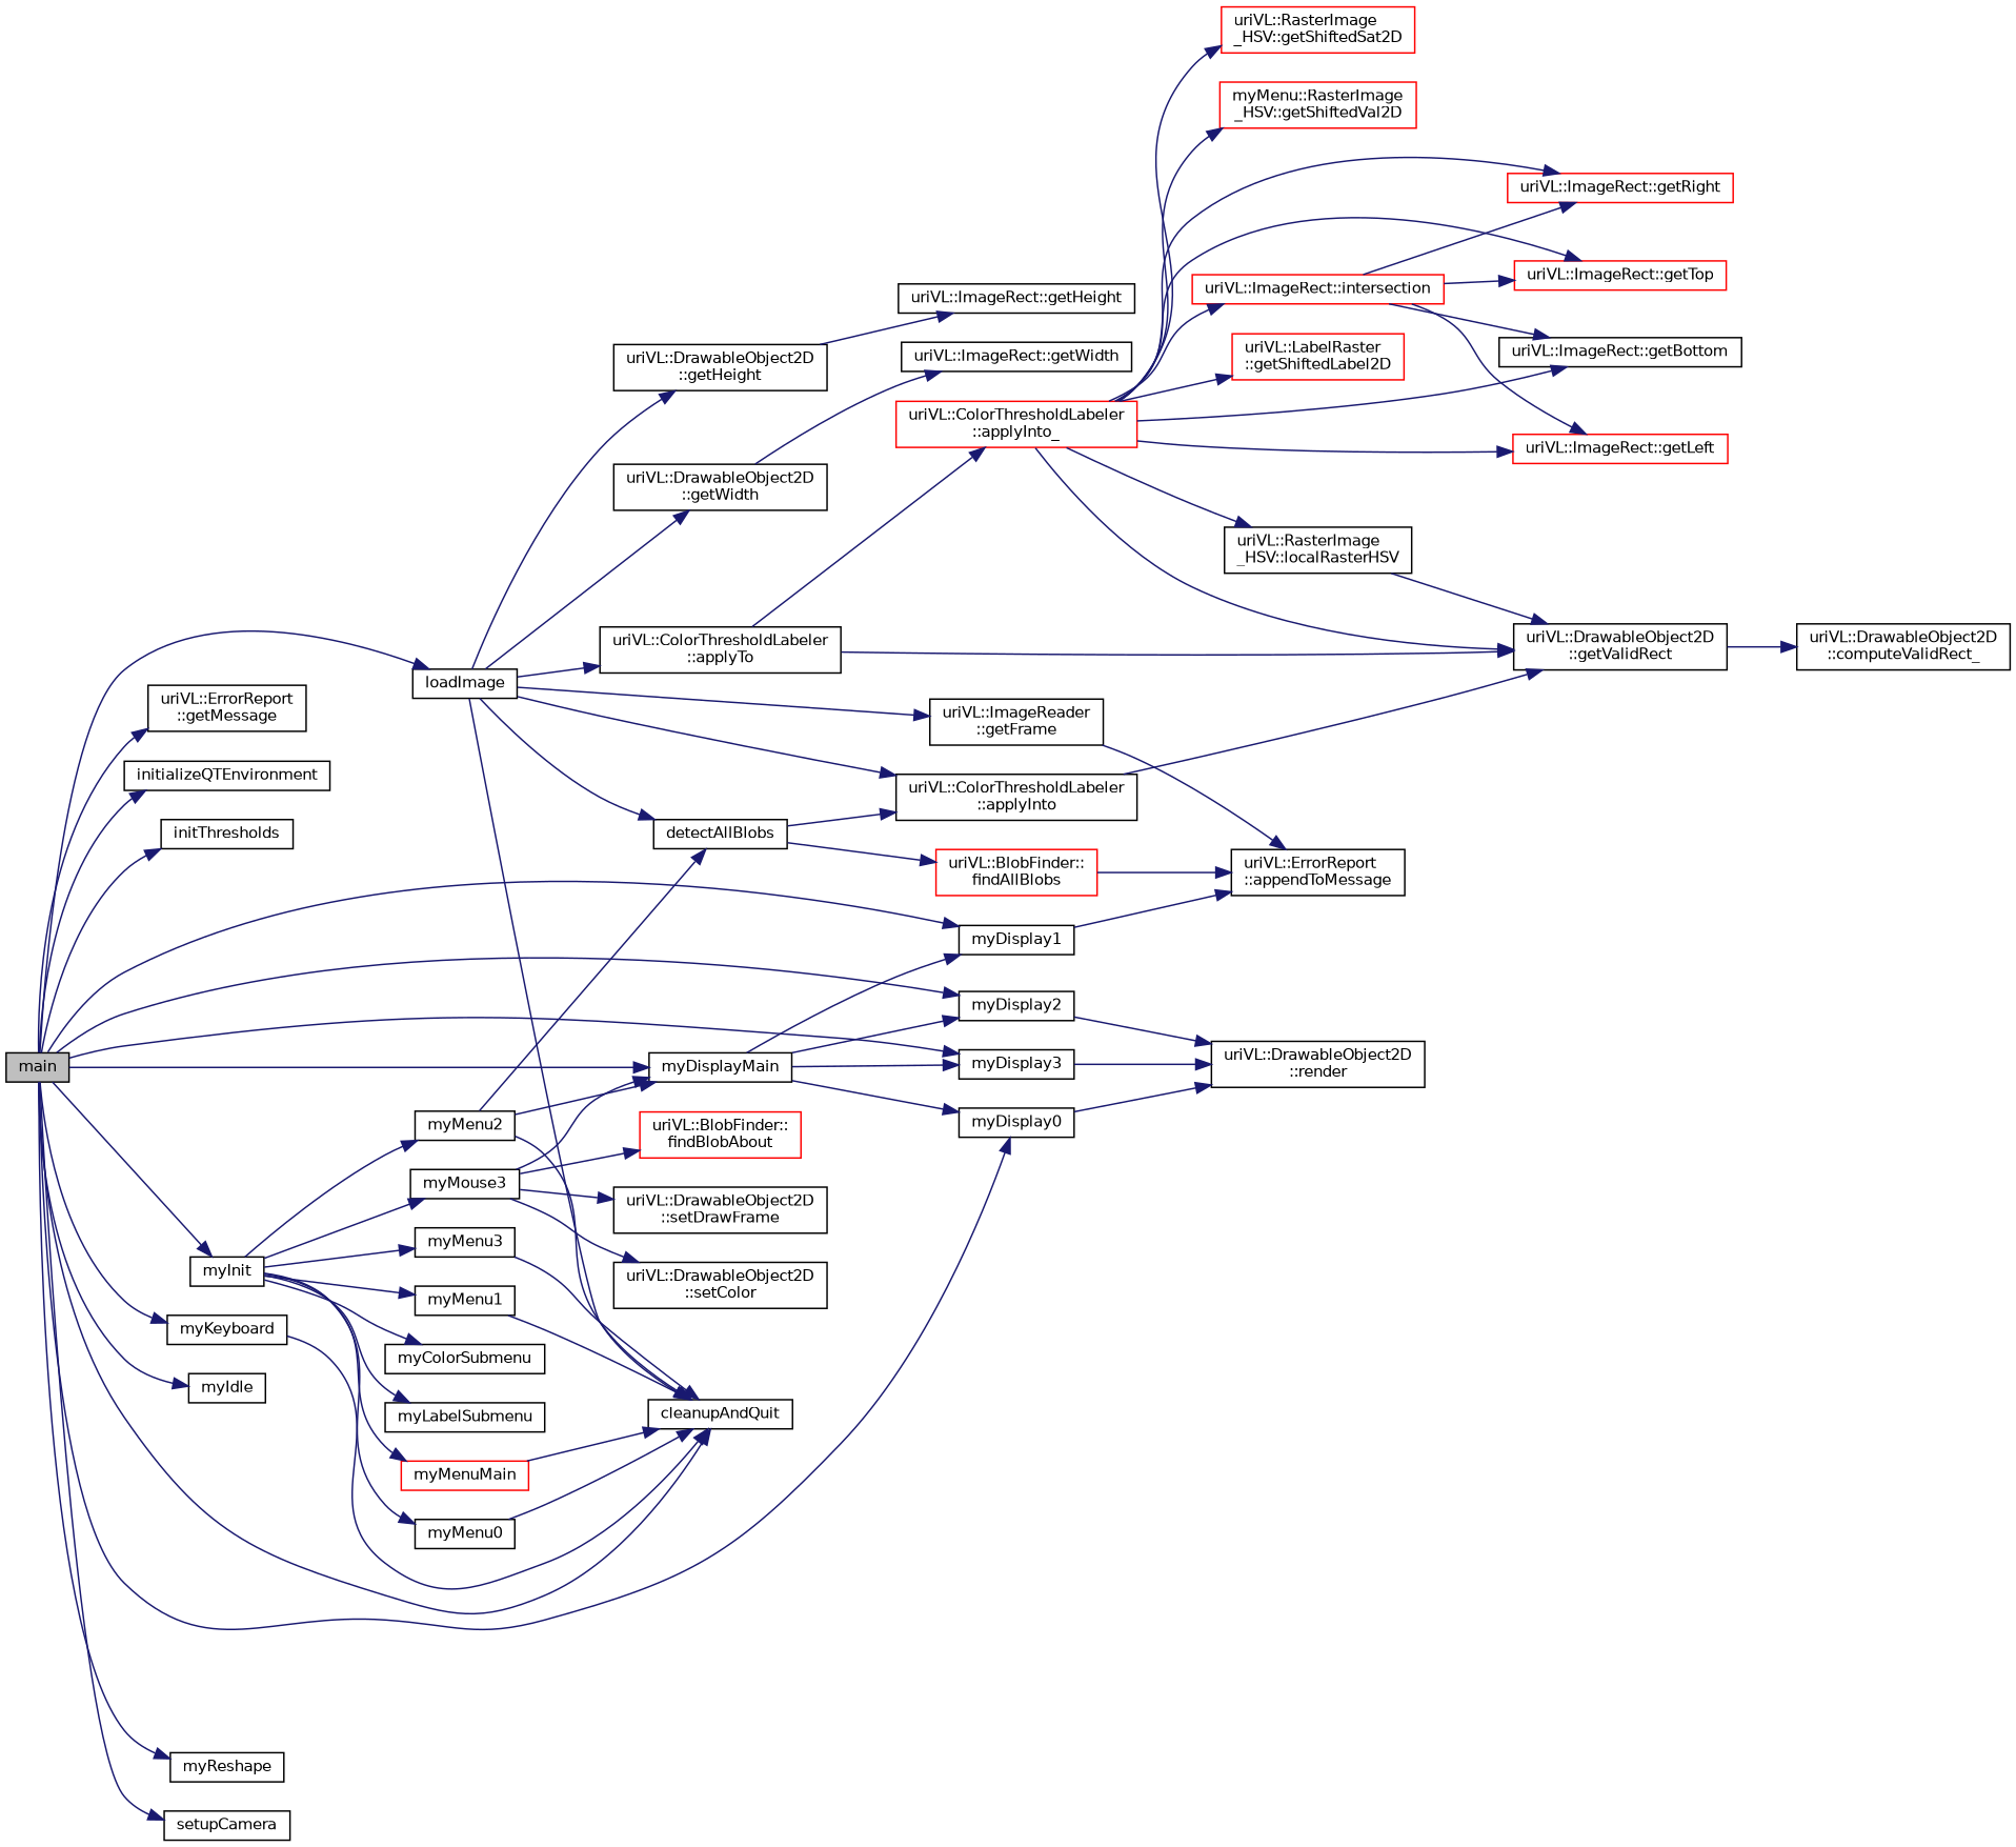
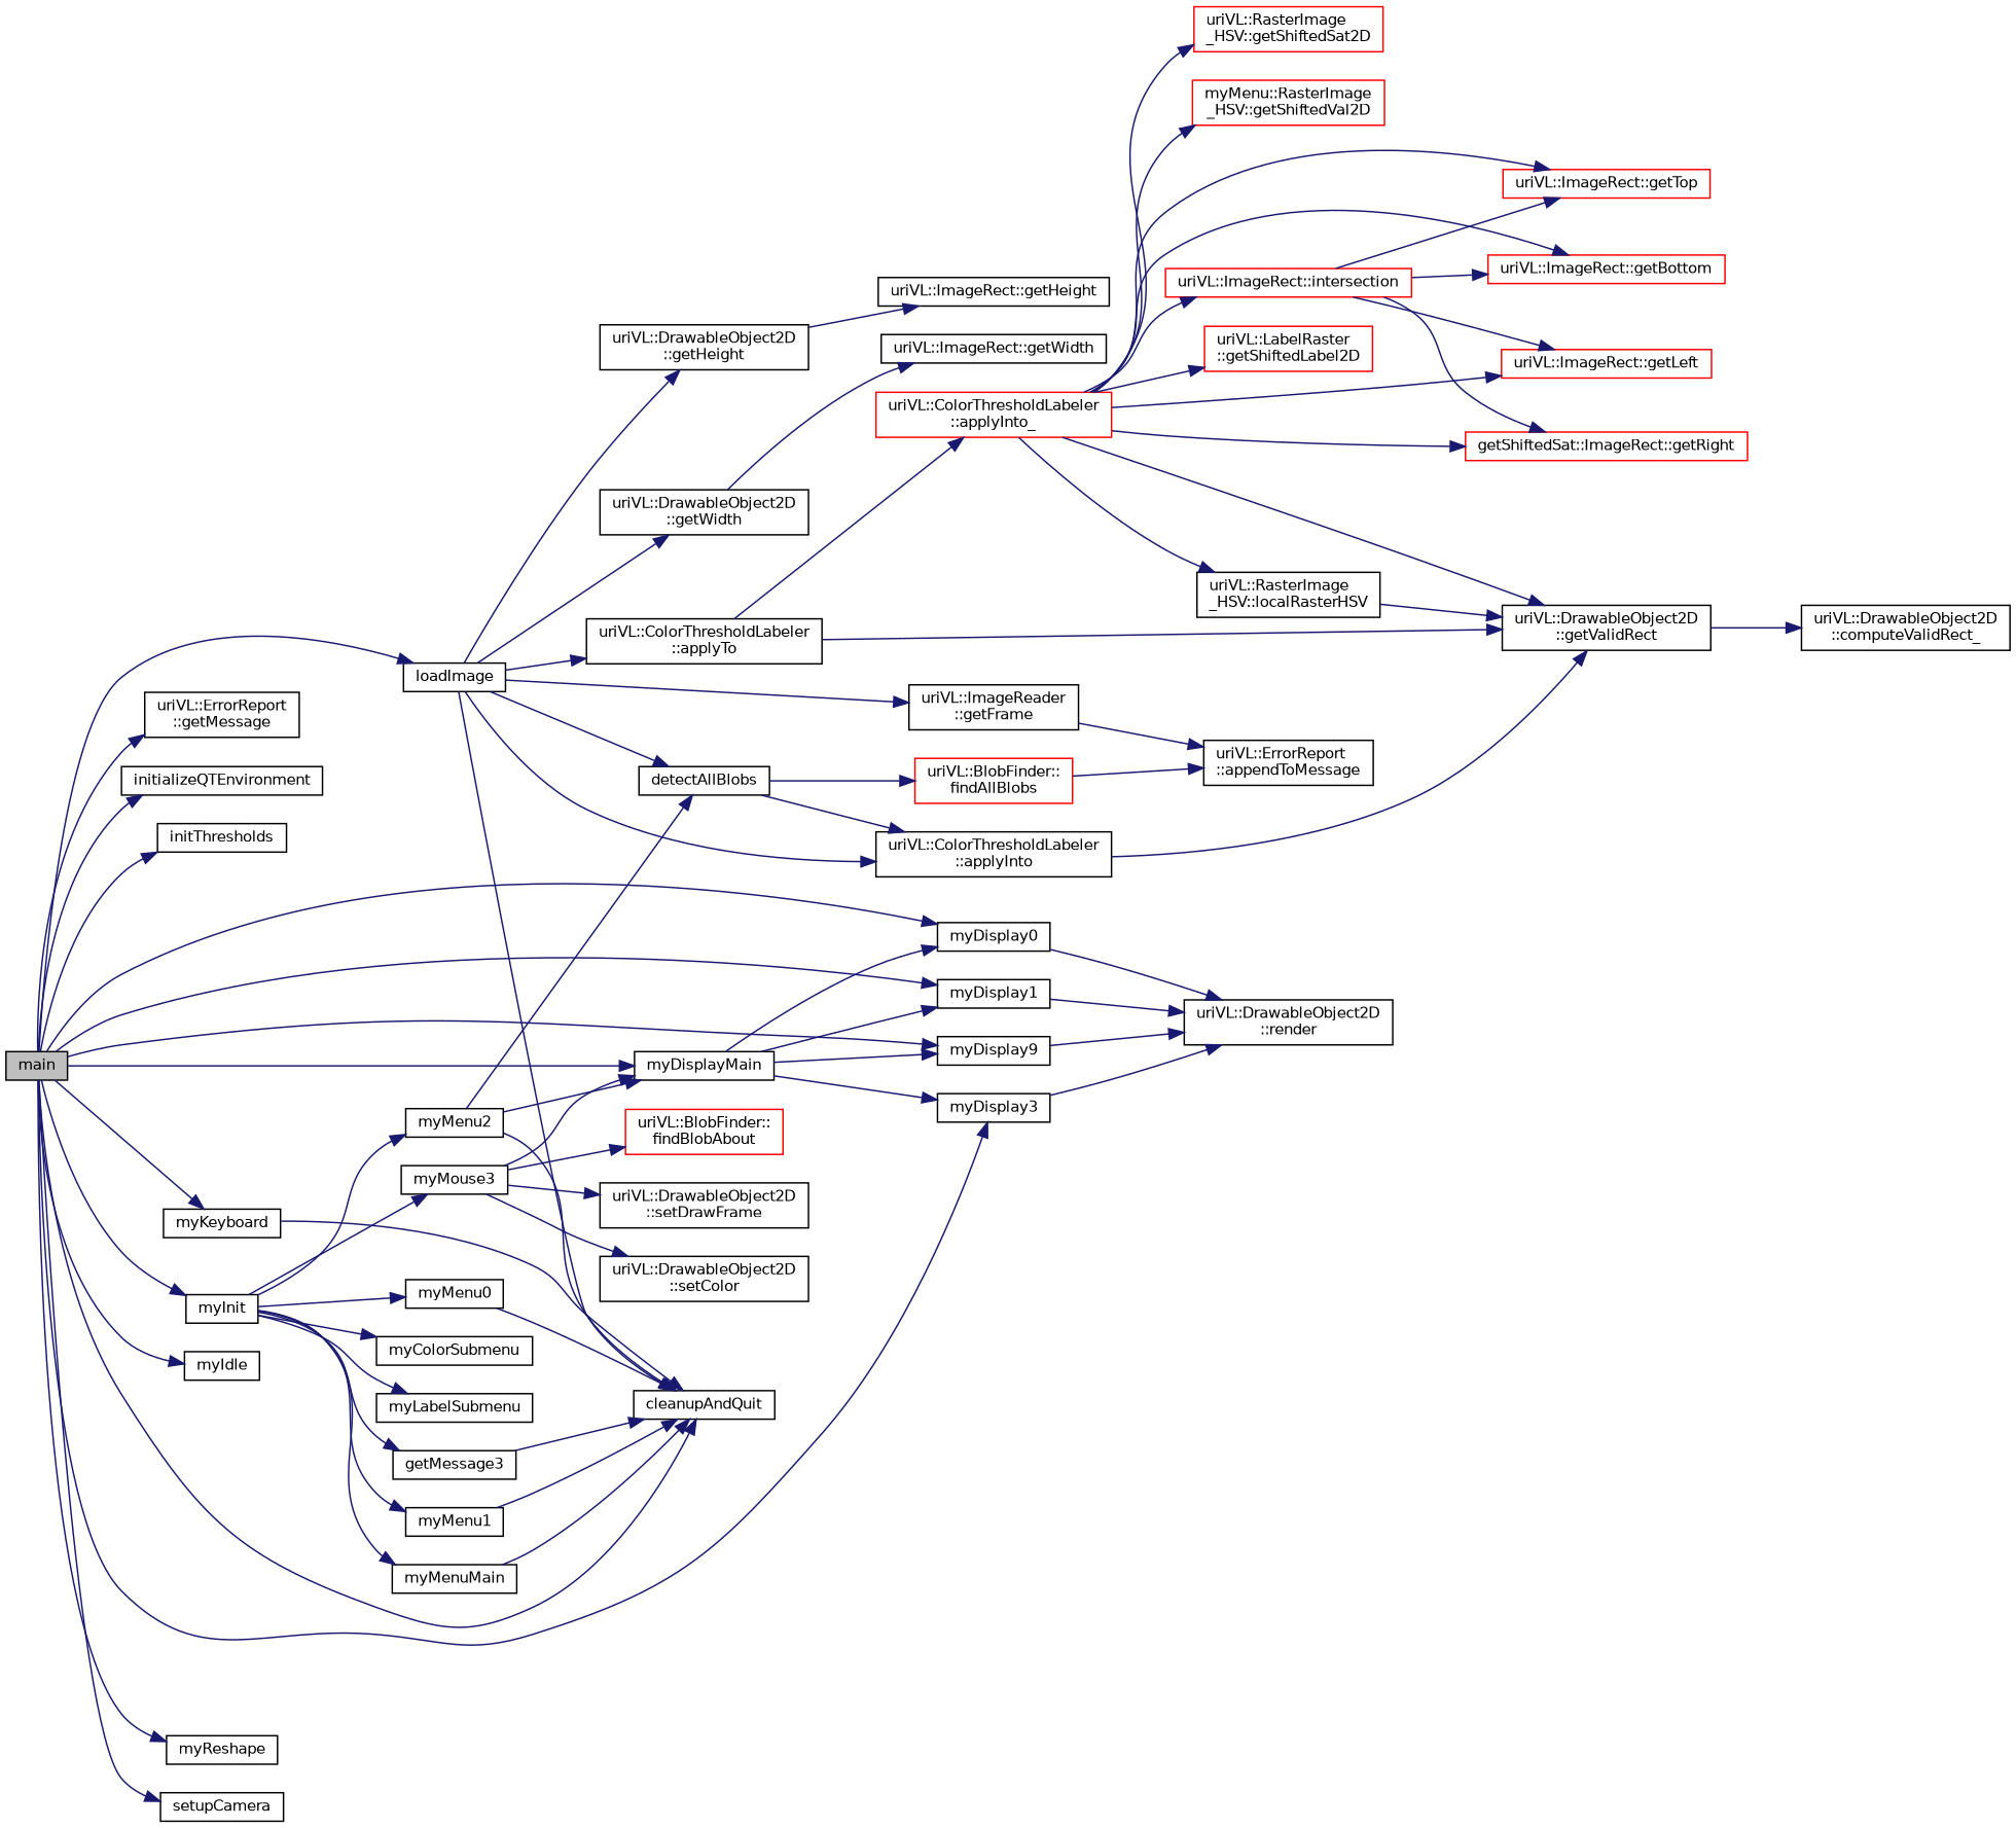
  digraph {
    rankdir=LR
    node [color=black fillcolor=white fontname=Helvetica fontsize=10 shape=record style=filled]
    edge [color=midnightblue fontname=Helvetica fontsize=10 labelfontname=Helvetica labelfontsize=10 style=solid]
    n1 [fillcolor=grey75 fontcolor=black height=0.2 label=main width=0.4]
    n2 [height=0.2 label=cleanupAndQuit width=0.4]
    n3 [height=0.2 label="uriVL::ErrorReport\l::getMessage" width=0.4]
    n4 [height=0.2 label=initializeQTEnvironment width=0.4]
    n5 [height=0.2 label=initThresholds width=0.4]
    n6 [height=0.2 label=loadImage width=0.4]
    n7 [height=0.2 label=myDisplay0 width=0.4]
    n8 [height=0.2 label=myDisplay1 width=0.4]
-   n9 [height=0.2 label=myDisplay2 width=0.4]
+   n9 [height=0.2 label=myDisplay9 width=0.4]
    n10 [height=0.2 label=myDisplay3 width=0.4]
    n11 [height=0.2 label=myDisplayMain width=0.4]
    n12 [height=0.2 label=myIdle width=0.4]
    n13 [height=0.2 label=myInit width=0.4]
    n14 [height=0.2 label=myKeyboard width=0.4]
    n15 [height=0.2 label=myReshape width=0.4]
    n16 [height=0.2 label=setupCamera width=0.4]
    n17 [height=0.2 label="uriVL::ColorThresholdLabeler\l::applyInto" width=0.4]
    n18 [height=0.2 label="uriVL::ColorThresholdLabeler\l::applyTo" width=0.4]
    n19 [height=0.2 label=detectAllBlobs width=0.4]
    n20 [height=0.2 label="uriVL::ImageReader\l::getFrame" width=0.4]
    n21 [height=0.2 label="uriVL::DrawableObject2D\l::getHeight" width=0.4]
    n22 [height=0.2 label="uriVL::DrawableObject2D\l::getWidth" width=0.4]
    n23 [height=0.2 label="uriVL::DrawableObject2D\l::render" width=0.4]
    n24 [height=0.2 label=myColorSubmenu width=0.4]
-   n25 [color=red height=0.2 label=myMenuMain width=0.4]
+   n25 [height=0.2 label=myMenuMain width=0.4]
    n26 [height=0.2 label=myMenu0 width=0.4]
    n27 [height=0.2 label=myMenu1 width=0.4]
    n28 [height=0.2 label=myMenu2 width=0.4]
    n29 [height=0.2 label=myLabelSubmenu width=0.4]
-   n30 [height=0.2 label=myMenu3 width=0.4]
+   n30 [height=0.2 label=getMessage3 width=0.4]
    n31 [height=0.2 label=myMouse3 width=0.4]
    n32 [height=0.2 label="uriVL::DrawableObject2D\l::getValidRect" width=0.4]
    n33 [color=red height=0.2 label="uriVL::ColorThresholdLabeler\l::applyInto_" width=0.4]
    n34 [color=red height=0.2 label="uriVL::BlobFinder::\lfindAllBlobs" width=0.4]
    n35 [height=0.2 label="uriVL::ErrorReport\l::appendToMessage" width=0.4]
    n36 [height=0.2 label="uriVL::ImageRect::getHeight" width=0.4]
    n37 [height=0.2 label="uriVL::ImageRect::getWidth" width=0.4]
    n38 [height=0.2 label="uriVL::DrawableObject2D\l::computeValidRect_" width=0.4]
    n39 [color=red height=0.2 label="uriVL::ImageRect::intersection" width=0.4]
    n40 [color=red height=0.2 label="uriVL::ImageRect::getLeft" width=0.4]
-   n41 [color=red height=0.2 label="uriVL::ImageRect::getRight" width=0.4]
+   n41 [color=red height=0.2 label="getShiftedSat::ImageRect::getRight" width=0.4]
    n42 [color=red height=0.2 label="uriVL::ImageRect::getTop" width=0.4]
-   n43 [height=0.2 label="uriVL::ImageRect::getBottom" width=0.4]
+   n43 [color=red height=0.2 label="uriVL::ImageRect::getBottom" width=0.4]
    n44 [height=0.2 label="uriVL::RasterImage\l_HSV::localRasterHSV" width=0.4]
    n45 [color=red height=0.2 label="uriVL::RasterImage\l_HSV::getShiftedSat2D" width=0.4]
    n46 [color=red height=0.2 label="myMenu::RasterImage\l_HSV::getShiftedVal2D" width=0.4]
    n47 [color=red height=0.2 label="uriVL::LabelRaster\l::getShiftedLabel2D" width=0.4]
    n48 [color=red height=0.2 label="uriVL::BlobFinder::\lfindBlobAbout" width=0.4]
    n49 [height=0.2 label="uriVL::DrawableObject2D\l::setDrawFrame" width=0.4]
    n50 [height=0.2 label="uriVL::DrawableObject2D\l::setColor" width=0.4]
    n1 -> n2
    n1 -> n3
    n1 -> n4
    n1 -> n5
    n1 -> n6
    n1 -> n7
    n1 -> n8
    n1 -> n9
    n1 -> n10
    n1 -> n11
    n1 -> n12
    n1 -> n13
    n1 -> n14
    n1 -> n15
    n1 -> n16
    n6 -> n2
    n6 -> n17
    n6 -> n18
    n6 -> n19
    n6 -> n20
    n6 -> n21
    n6 -> n22
    n7 -> n23
-   n8 -> n35
+   n8 -> n23
    n9 -> n23
    n10 -> n23
    n11 -> n7
    n11 -> n8
    n11 -> n9
    n11 -> n10
    n13 -> n24
    n13 -> n25
    n13 -> n26
    n13 -> n27
    n13 -> n28
    n13 -> n29
    n13 -> n30
    n13 -> n31
    n14 -> n2
    n17 -> n32
    n18 -> n32
    n18 -> n33
    n19 -> n17
    n19 -> n34
    n20 -> n35
    n21 -> n36
    n22 -> n37
    n25 -> n2
    n26 -> n2
    n27 -> n2
    n28 -> n2
    n28 -> n11
    n28 -> n19
    n30 -> n2
    n31 -> n11
    n31 -> n48
    n31 -> n49
    n31 -> n50
    n32 -> n38
    n33 -> n32
    n33 -> n39
    n33 -> n40
    n33 -> n41
    n33 -> n42
    n33 -> n43
    n33 -> n44
    n33 -> n45
    n33 -> n46
    n33 -> n47
    n34 -> n35
    n39 -> n40
    n39 -> n41
    n39 -> n42
    n39 -> n43
    n44 -> n32
  }
